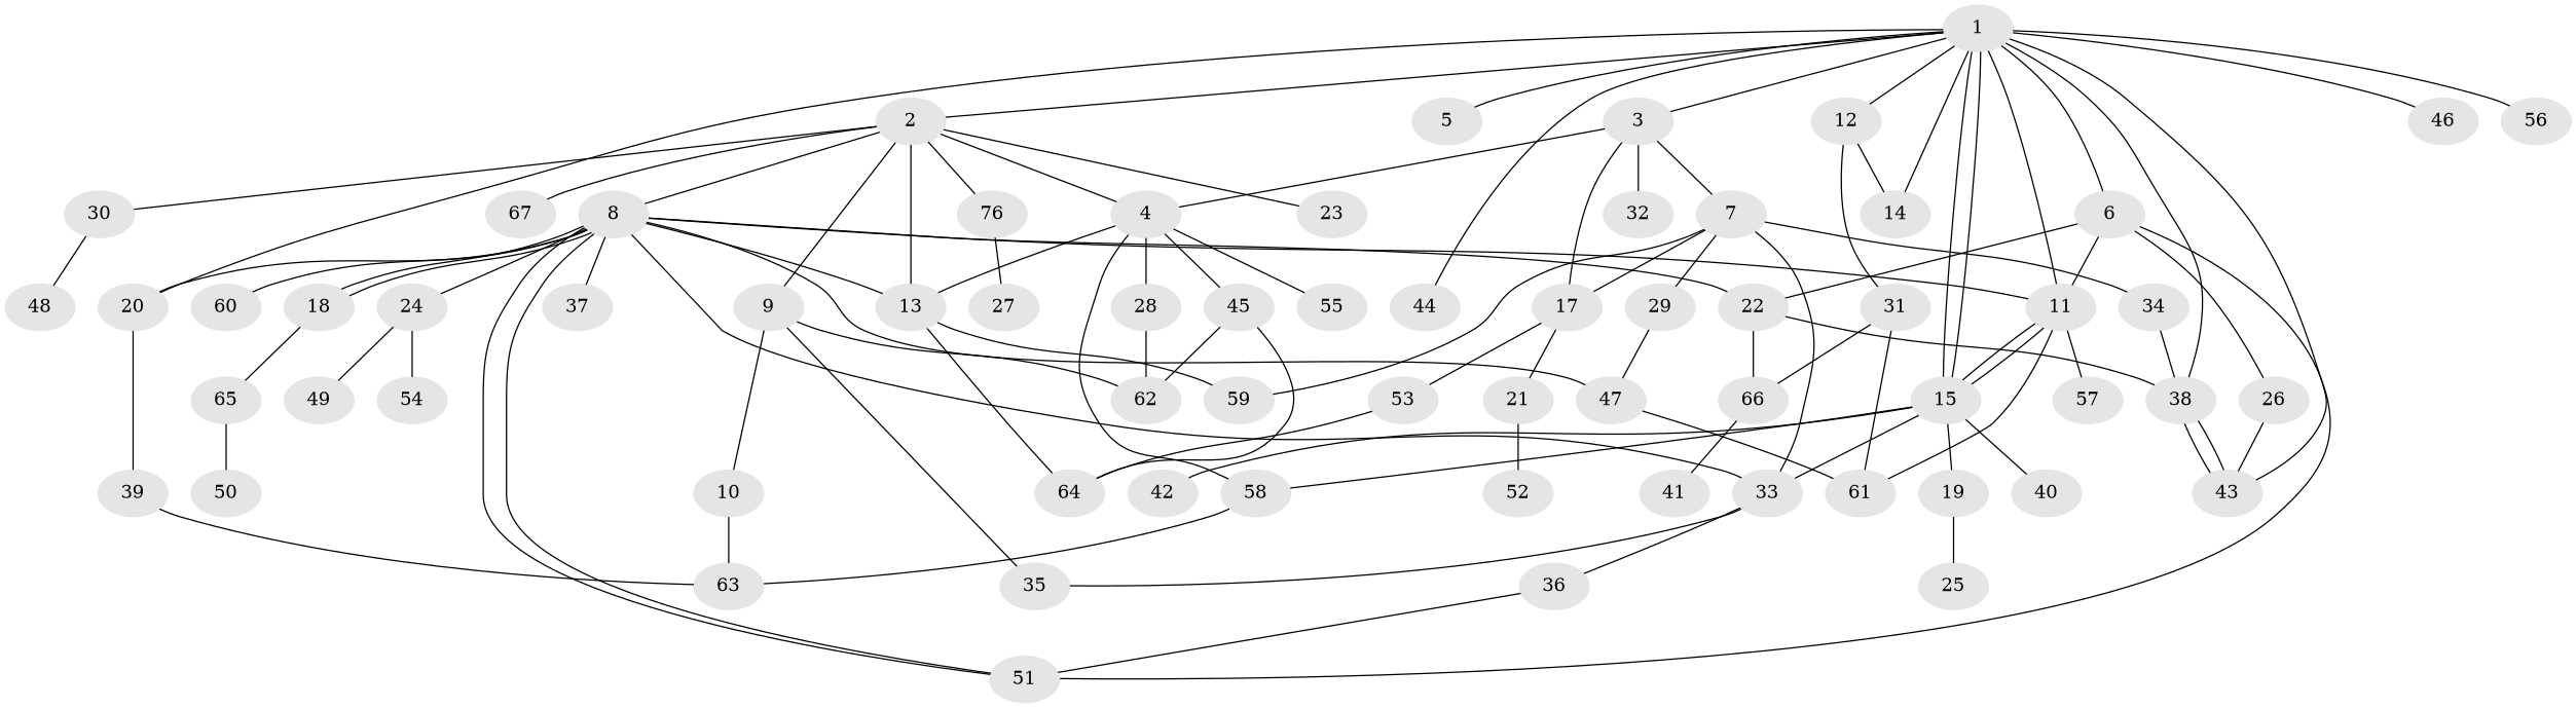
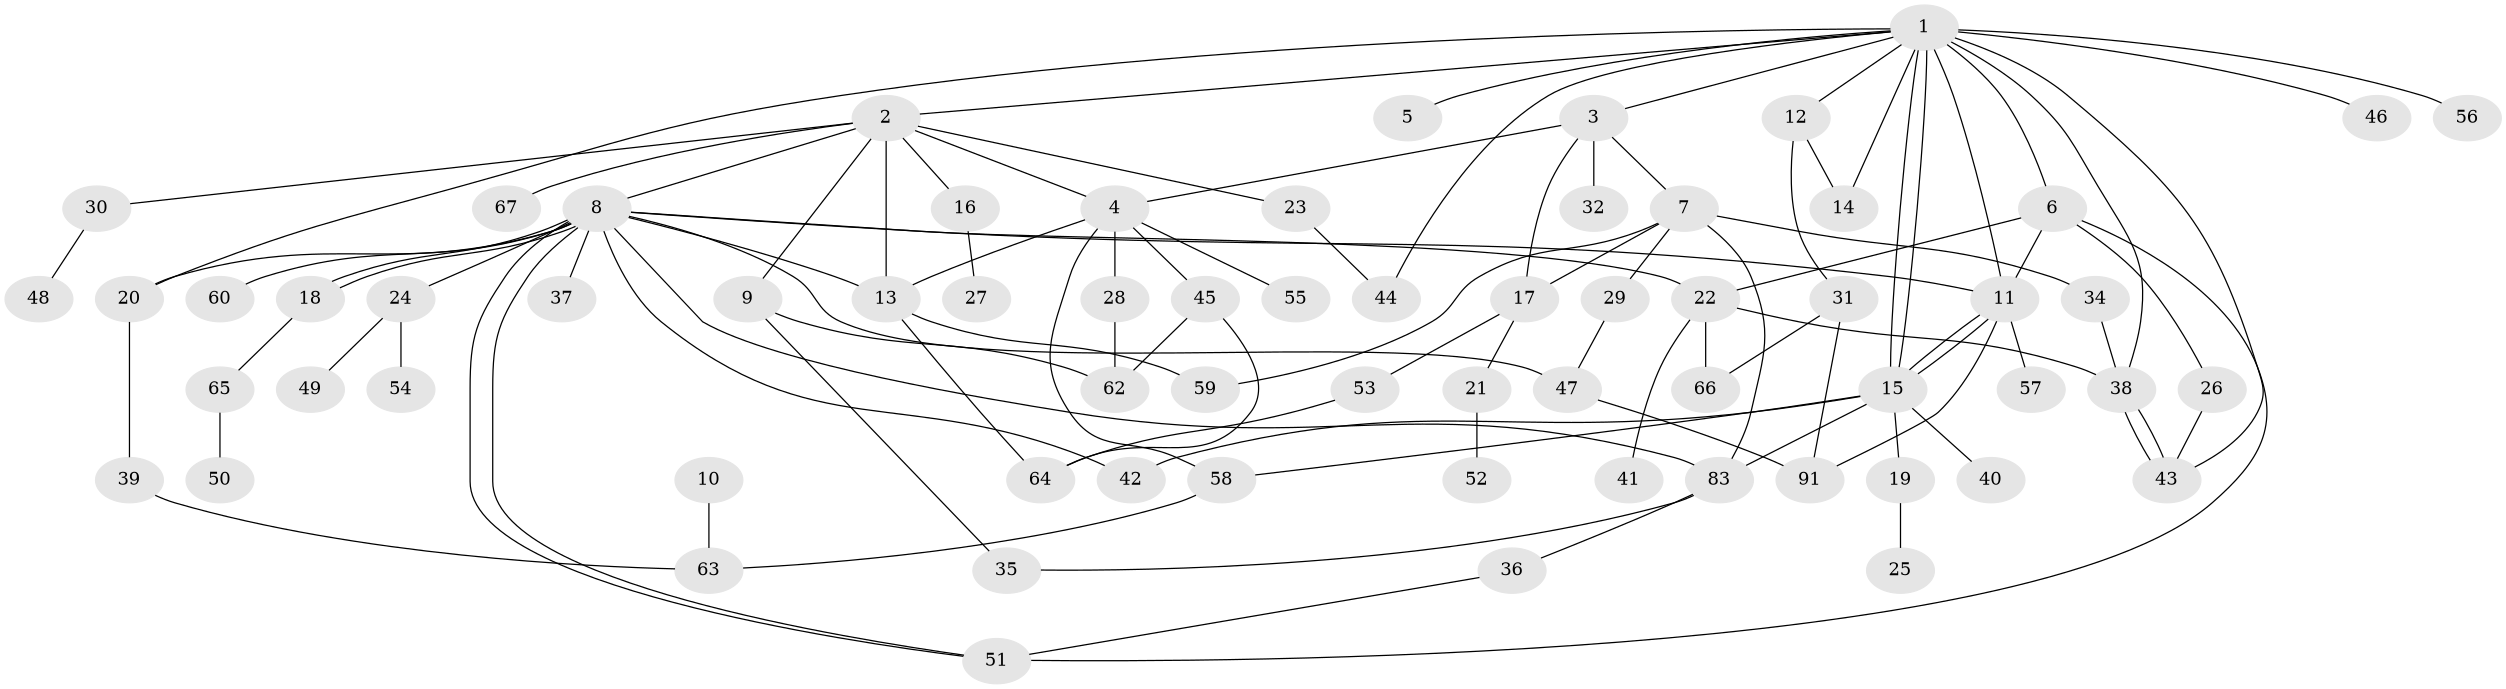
  graph {
    node [color=gray90 style=filled]
    1
    2
    3
    5
    6
    11
    12
    14
    15
    20
    38
    43
    44
    46
    56
    4
    8
    9
    13
-   16 [label=76]
+   16
    23
    30
    67
    7
    17
    32
    22
    26
    51
    57
-   61
+   61 [label=91]
    31
    58
-   33
+   33 [label=83]
    42
    19
    40
    39
    28
    45
    55
    18
    24
    37
    47
    60
    10
    35
    62
    59
    64
    27
    48
    29
    34
    21
    53
    63
    66
    41
    36
    65
    49
    54
    25
    52
    50
    1 -- 2
    1 -- 3
    1 -- 5
    1 -- 6
    1 -- 11
    1 -- 12
    1 -- 14
    1 -- 15
    1 -- 15
    1 -- 20
    1 -- 38
    1 -- 43
    1 -- 44
    1 -- 46
    1 -- 56
    2 -- 4
    2 -- 8
    2 -- 9
    2 -- 13
    2 -- 16
    2 -- 23
    2 -- 30
    2 -- 67
    3 -- 4
    3 -- 7
    3 -- 17
    3 -- 32
    6 -- 11
    6 -- 22
    6 -- 26
    6 -- 51
    11 -- 15
    11 -- 15
    11 -- 57
    11 -- 61
    12 -- 14
    12 -- 31
    15 -- 58
    15 -- 33
    15 -- 42
    15 -- 19
    15 -- 40
    20 -- 39
    38 -- 43
    38 -- 43
    4 -- 13
    4 -- 58
    4 -- 28
    4 -- 45
    4 -- 55
    8 -- 11
    8 -- 20
    8 -- 13
    8 -- 22
    8 -- 51
    8 -- 51
    8 -- 33
+   8 -- 42
    8 -- 18
    8 -- 18
    8 -- 24
    8 -- 37
    8 -- 47
    8 -- 60
-   9 -- 10
    9 -- 35
    9 -- 62
    13 -- 59
    13 -- 64
    16 -- 27
+   23 -- 44
    30 -- 48
    7 -- 17
    7 -- 33
    7 -- 59
    7 -- 29
    7 -- 34
    17 -- 21
    17 -- 53
    22 -- 38
    22 -- 66
-   66 -- 41
+   22 -- 41
    26 -- 43
    31 -- 61
    31 -- 66
    58 -- 63
    33 -- 35
    33 -- 36
    19 -- 25
    39 -- 63
    28 -- 62
    45 -- 62
    45 -- 64
    18 -- 65
    24 -- 49
    24 -- 54
    47 -- 61
    10 -- 63
    29 -- 47
    34 -- 38
    21 -- 52
    53 -- 64
    36 -- 51
    65 -- 50
  }
